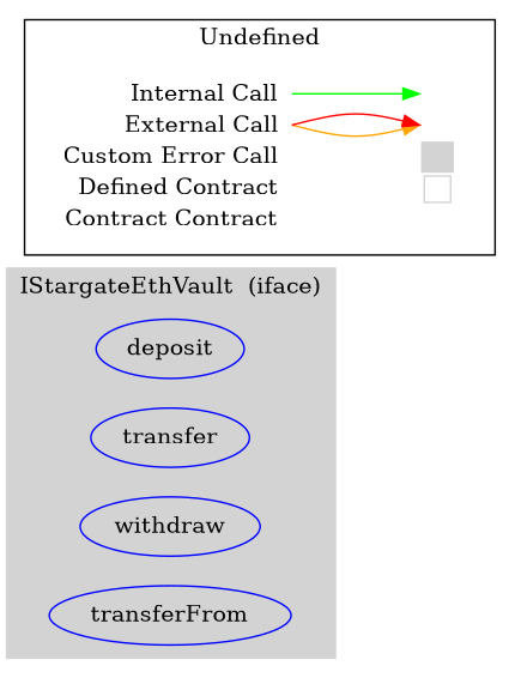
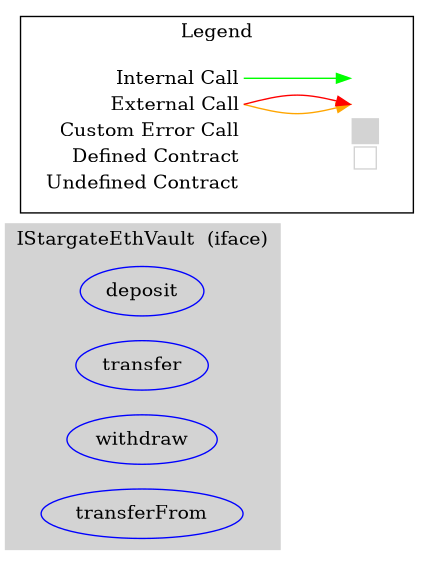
  digraph {
    compound=true
    rankdir=LR
    node [color=blue]
    edge [headport="i2:w" tailport="i2:e"]
    n1 [label=deposit]
    n2 [label=transfer]
    n3 [label=withdraw]
    n4 [label=transferFrom]
-   n5 [label=<<table border="0" cellpadding="2" cellspacing="0" cellborder="0">   <tr><td align="right" port="i1">Internal Call</td></tr>   <tr><td align="right" port="i2">External Call</td></tr>   <tr><td align="right" port="i2">Custom Error Call</td></tr>   <tr><td align="right" port="i3">Defined Contract</td></tr>   <tr><td align="right" port="i4">Contract Contract</td></tr>   </table>> shape=plaintext color=""]
+   n5 [label=<<table border="0" cellpadding="2" cellspacing="0" cellborder="0">   <tr><td align="right" port="i1">Internal Call</td></tr>   <tr><td align="right" port="i2">External Call</td></tr>   <tr><td align="right" port="i2">Custom Error Call</td></tr>   <tr><td align="right" port="i3">Defined Contract</td></tr>   <tr><td align="right" port="i4">Undefined Contract</td></tr>   </table>> shape=plaintext color=""]
    n6 [label=<<table border="0" cellpadding="2" cellspacing="0" cellborder="0">   <tr><td port="i1">&nbsp;&nbsp;&nbsp;</td></tr>   <tr><td port="i2">&nbsp;&nbsp;&nbsp;</td></tr>   <tr><td port="i3" bgcolor="lightgray">&nbsp;&nbsp;&nbsp;</td></tr>   <tr><td port="i4">     <table border="1" cellborder="0" cellspacing="0" cellpadding="7" color="lightgray">       <tr>        <td></td>       </tr>      </table>   </td></tr>   </table>> shape=plaintext color=""]
    subgraph cluster_1 {
      bgcolor=lightgray
      color=lightgray
      label="IStargateEthVault  (iface)"
      style=filled
      n1
      n2
      n3
      n4
    }
    subgraph cluster_2 {
-     label=Undefined
+     label=Legend
      n5
      n6
    }
    n5 -> n6 [color=green headport="i1:w" tailport="i1:e"]
    n5 -> n6 [color=orange]
    n5 -> n6 [color=red]
  }
